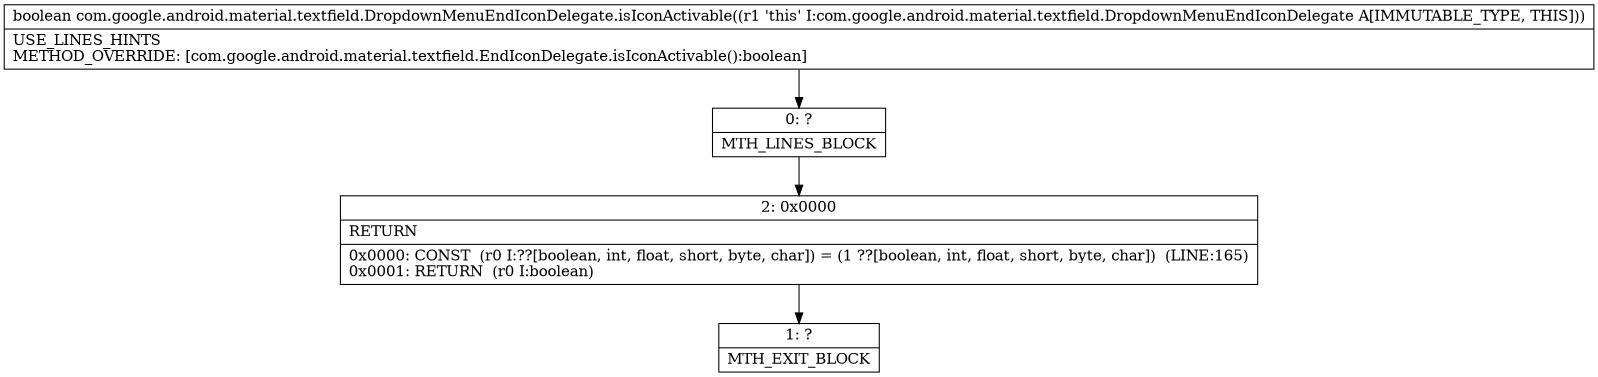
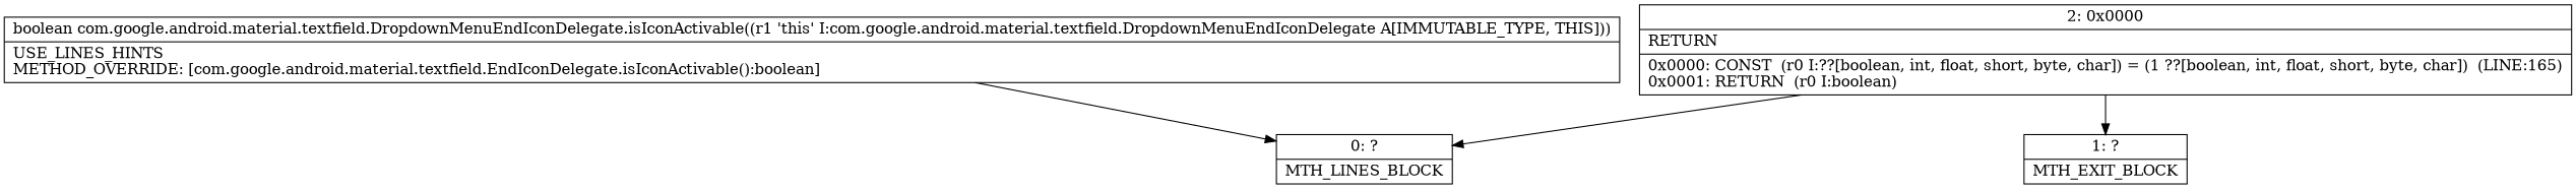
  digraph {
    node [shape=record]
    n1 [label="{0\:\ ?|MTH_LINES_BLOCK\l}"]
    n2 [label="{2\:\ 0x0000|RETURN\l|0x0000: CONST  (r0 I:??[boolean, int, float, short, byte, char]) = (1 ??[boolean, int, float, short, byte, char])  (LINE:165)\l0x0001: RETURN  (r0 I:boolean) \l}"]
    n3 [label="{1\:\ ?|MTH_EXIT_BLOCK\l}"]
    n4 [label="{boolean com.google.android.material.textfield.DropdownMenuEndIconDelegate.isIconActivable((r1 'this' I:com.google.android.material.textfield.DropdownMenuEndIconDelegate A[IMMUTABLE_TYPE, THIS]))  | USE_LINES_HINTS\lMETHOD_OVERRIDE: [com.google.android.material.textfield.EndIconDelegate.isIconActivable():boolean]\l}"]
-   n1 -> n2
+   n2 -> n1
    n2 -> n3
    n4 -> n1
  }
